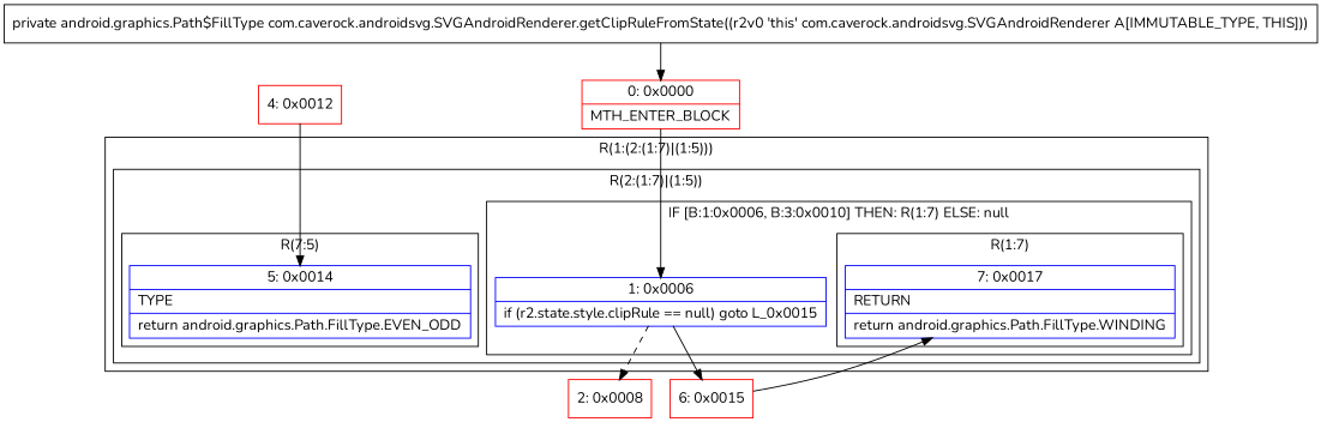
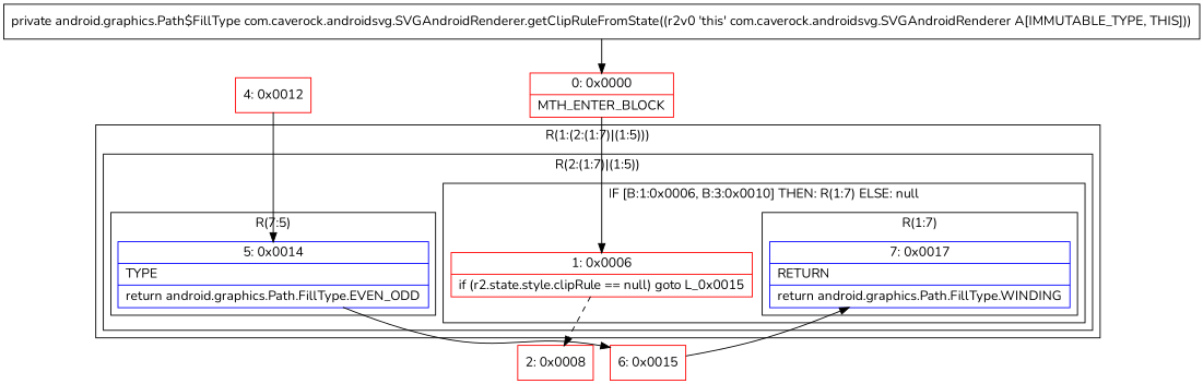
  digraph {
    fontname=Nunito
    node [color=red fontname=Nunito shape=record]
    edge [fontname=Nunito]
    n1 [color=blue label="{7\:\ 0x0017|RETURN\l|return android.graphics.Path.FillType.WINDING\l}"]
-   n2 [color=blue label="{1\:\ 0x0006|if (r2.state.style.clipRule == null) goto L_0x0015\l}"]
+   n2 [label="{1\:\ 0x0006|if (r2.state.style.clipRule == null) goto L_0x0015\l}"]
    n3 [color=blue label="{5\:\ 0x0014|TYPE\l|return android.graphics.Path.FillType.EVEN_ODD\l}"]
    n4 [label="{2\:\ 0x0008}"]
    n5 [label="{6\:\ 0x0015}"]
    n6 [label="{4\:\ 0x0012}"]
    n7 [label="{0\:\ 0x0000|MTH_ENTER_BLOCK\l}"]
    n8 [label="{private android.graphics.Path$FillType com.caverock.androidsvg.SVGAndroidRenderer.getClipRuleFromState((r2v0 'this' com.caverock.androidsvg.SVGAndroidRenderer A[IMMUTABLE_TYPE, THIS])) }" color=""]
    subgraph cluster_1 {
      label="R(1:(2:(1:7)|(1:5)))"
      subgraph cluster_2 {
        label="R(2:(1:7)|(1:5))"
        subgraph cluster_3 {
          label="IF [B:1:0x0006, B:3:0x0010] THEN: R(1:7) ELSE: null"
          n2
          subgraph cluster_4 {
            label="R(1:7)"
            n1
          }
        }
        subgraph cluster_5 {
          label="R(7:5)"
          n3
        }
      }
    }
    n2 -> n4 [style=dashed]
-   n2 -> n5
+   n3 -> n5
    n5 -> n1
    n6 -> n3
    n7 -> n2
    n8 -> n7
  }
